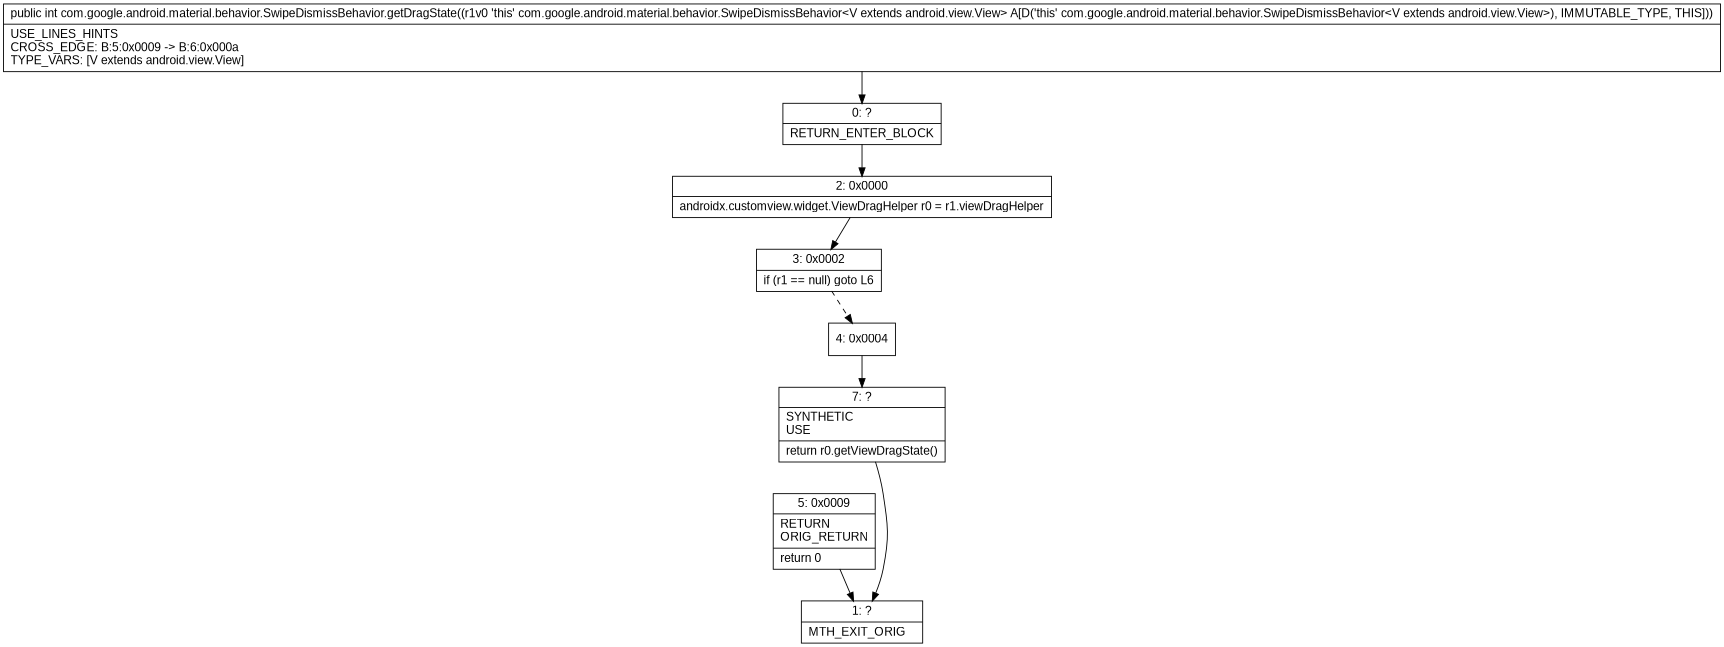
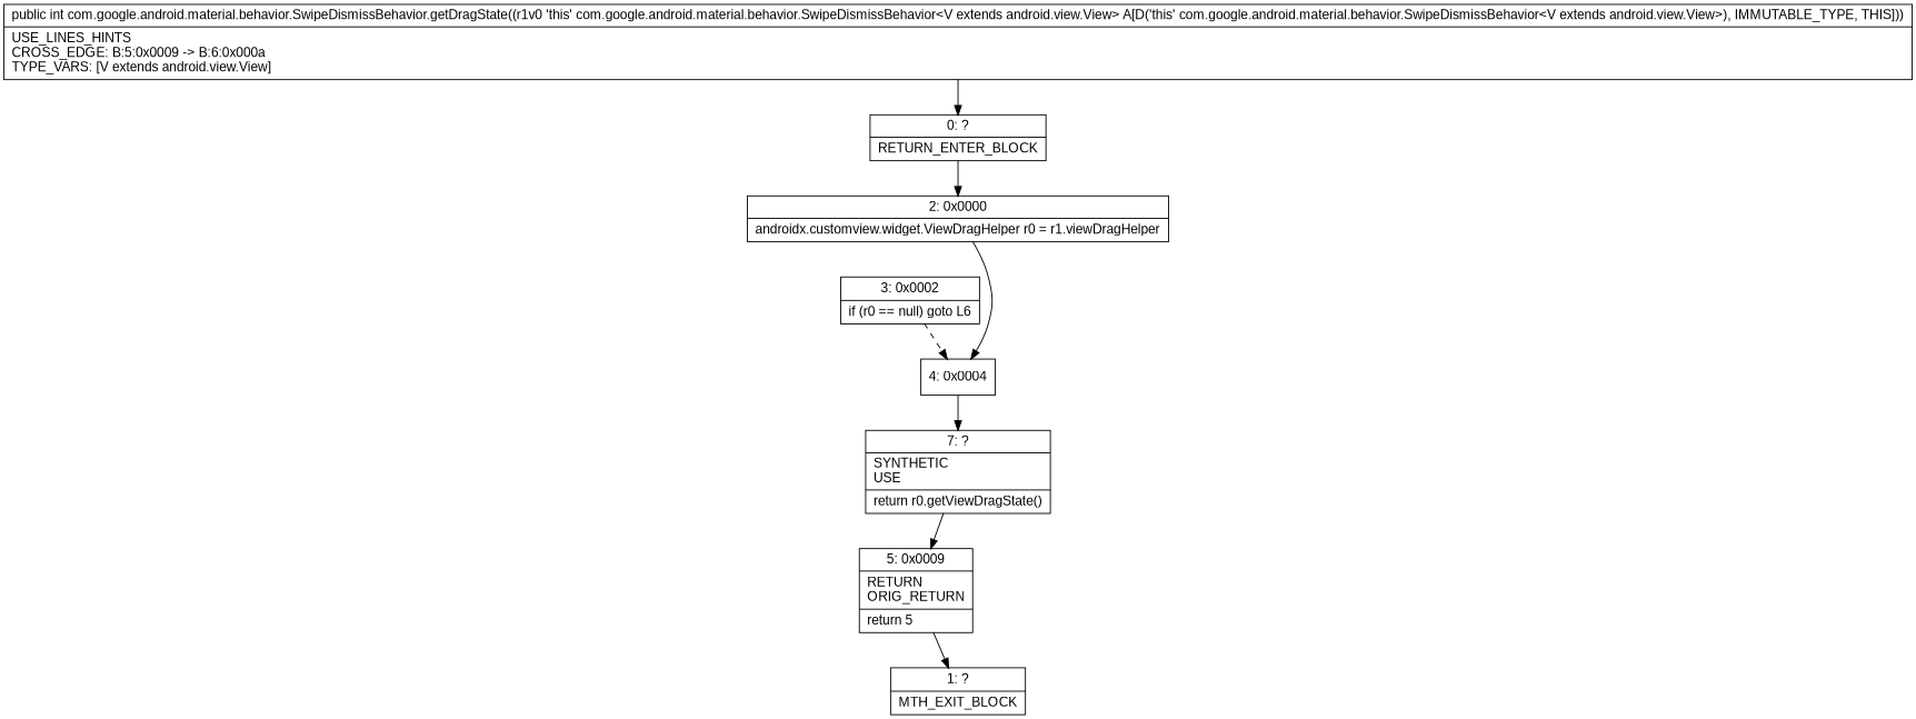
  digraph {
    fontname="Liberation Sans"
    node [fontname="Liberation Sans" shape=record]
    edge [fontname="Liberation Sans"]
    n1 [label="{0\:\ ?|RETURN_ENTER_BLOCK\l}"]
    n2 [label="{2\:\ 0x0000|androidx.customview.widget.ViewDragHelper r0 = r1.viewDragHelper\l}"]
-   n3 [label="{3\:\ 0x0002|if (r1 == null) goto L6\l}"]
+   n3 [label="{3\:\ 0x0002|if (r0 == null) goto L6\l}"]
    n4 [label="{4\:\ 0x0004}"]
    n5 [label="{7\:\ ?|SYNTHETIC\lUSE\l|return r0.getViewDragState()\l}"]
-   n6 [label="{5\:\ 0x0009|RETURN\lORIG_RETURN\l|return 0\l}"]
-   n7 [label="{1\:\ ?|MTH_EXIT_ORIG\l}"]
+   n6 [label="{5\:\ 0x0009|RETURN\lORIG_RETURN\l|return 5\l}"]
+   n7 [label="{1\:\ ?|MTH_EXIT_BLOCK\l}"]
    n8 [label="{public int com.google.android.material.behavior.SwipeDismissBehavior.getDragState((r1v0 'this' com.google.android.material.behavior.SwipeDismissBehavior\<V extends android.view.View\> A[D('this' com.google.android.material.behavior.SwipeDismissBehavior\<V extends android.view.View\>), IMMUTABLE_TYPE, THIS]))  | USE_LINES_HINTS\lCROSS_EDGE: B:5:0x0009 \-\> B:6:0x000a\lTYPE_VARS: [V extends android.view.View]\l}"]
    n1 -> n2
-   n2 -> n3
+   n2 -> n4
    n3 -> n4 [style=dashed]
    n4 -> n5
-   n5 -> n7
+   n5 -> n6
    n6 -> n7
    n8 -> n1
  }
